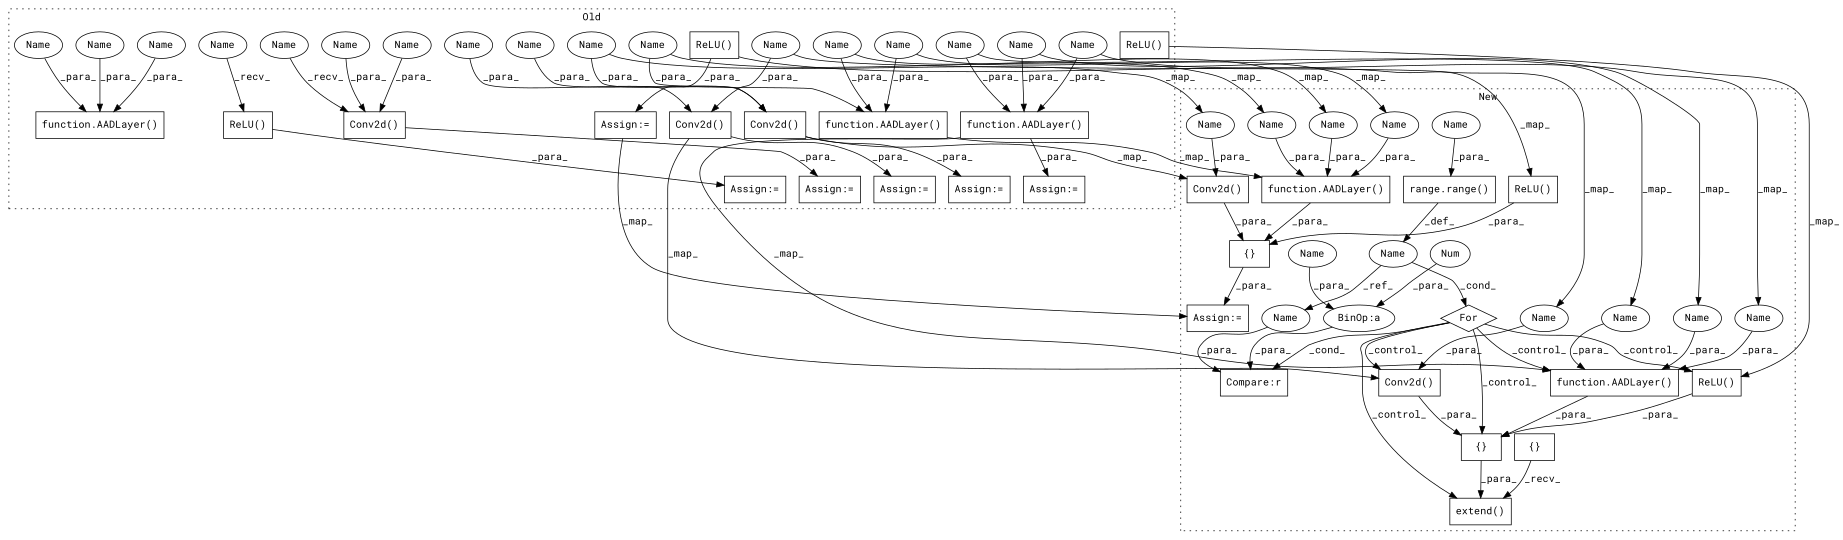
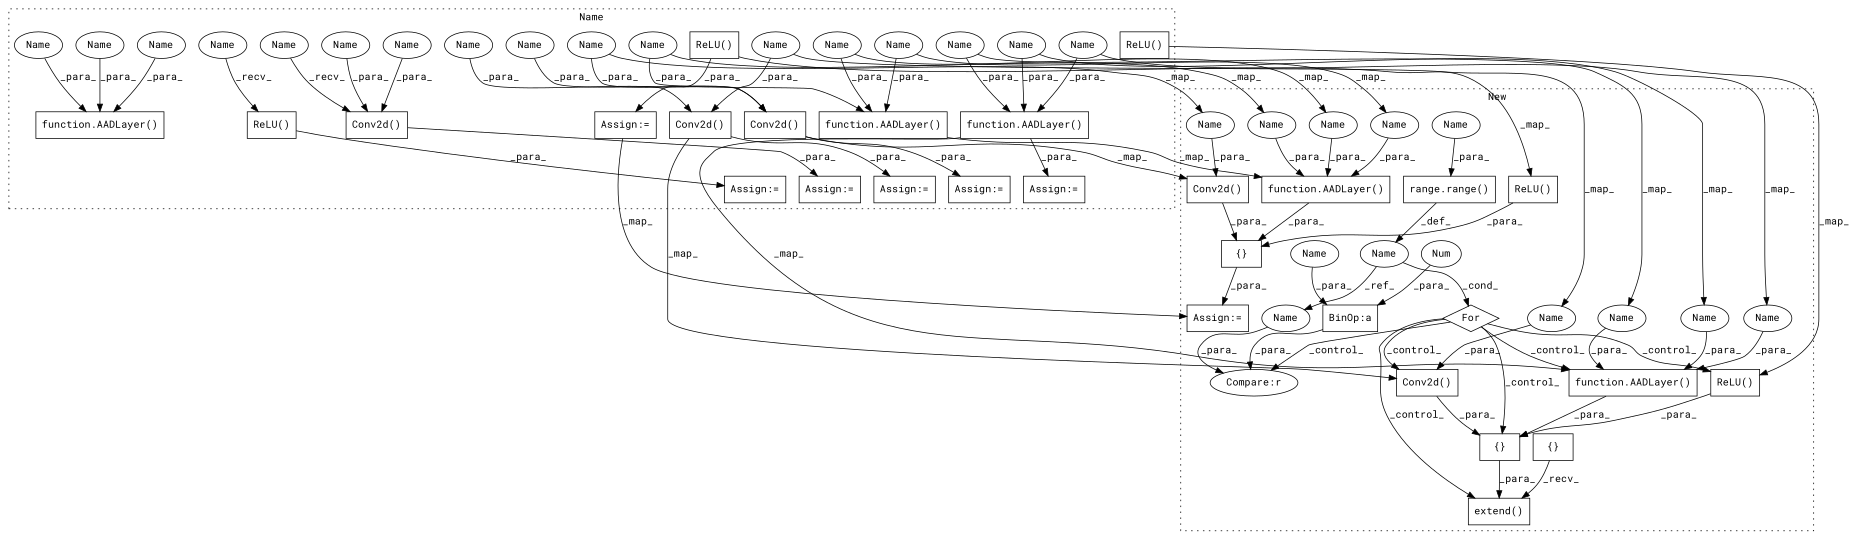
  digraph {
    fontname="Roboto Mono"
    node [a=87 fontname="Roboto Mono" l=3 s=2008 shape=ellipse]
    edge [fontname="Roboto Mono"]
    n1 [a=75 l="9,1" label="function.AADLayer()" s="1470,1496" shape=box]
    n2 [a=75 l="10,49" label="Conv2d()" s="1700,1719" shape=box]
    n3 [a=75 l="9,1" label="function.AADLayer()" s="1651,1677" shape=box]
    n4 [a=75 l="10,49" label="Conv2d()" s="1914,1933" shape=box]
    n5 [a=75 l="9,1" label="function.AADLayer()" s="1861,1887" shape=box]
    n6 [a=75 l="10,49" label="Conv2d()" s="1519,1537" shape=box]
    n7 [a=75 l=21 label="ReLU()" s=1790 shape=box]
    n8 [a=68 label="Assign:=" s=1648 shape=box]
    n9 [a=75 l=21 label="ReLU()" shape=box]
    n10 [a=68 label="Assign:=" s=1697 shape=box]
    n11 [a=75 l=21 label="ReLU()" s=1608 shape=box]
    n12 [a=68 label="Assign:=" s=2005 shape=box]
    n13 [a=68 label="Assign:=" s=1516 shape=box]
    n14 [a=68 label="Assign:=" s=1911 shape=box]
    n15 [a=68 label="Assign:=" s=1787 shape=box]
    n16 [label=Name s=1710]
    n17 [label=Name s=1529]
    n18 [label=Name s=1479]
    n19 [label=Name s=1924]
    n20 [label=Name s=1660]
    n21 [label=Name s=1534]
    n22 [label=Name s=1870]
    n23 [l=4 label=Name s=1929]
    n24 [l=4 label=Name s=1715]
    n25 [l=2 label=Name s=1519]
    n26 [l=2 label=Name]
    n27 [l=4 label=Name s=1883]
    n28 [l=4 label=Name s=1673]
    n29 [l=4 label=Name s=1492]
    n30 [l=6 label=Name s=1875]
    n31 [l=6 label=Name s=1665]
    n32 [l=6 label=Name s=1484]
    n33 [a=59 l="1,0" label="{}" s="2037,2219" shape=box]
    n34 [a=75 l="6,1" label="range.range()" s="1934,1950" shape=box]
-   n35 [a=82 l=1 label="BinOp:a" s=1993]
-   n36 [a=40 l=18 label="Compare:r" s=1978 shape=box]
+   n35 [a=82 l=1 label="BinOp:a" s=1993 shape=box]
+   n36 [a=40 l=18 label="Compare:r" s=1978]
    n37 [a=75 l="10,49" label="Conv2d()" s="2152,2170" shape=box]
    n38 [a=75 l="9,1" label="function.AADLayer()" s="2038,2064" shape=box]
    n39 [a=75 l="10,49" label="Conv2d()" s="2487,2506" shape=box]
    n40 [a=59 l="1,0" label="{}" s="2374,2555" shape=box]
    n41 [a=75 l="9,1" label="function.AADLayer()" s="2375,2401" shape=box]
    n42 [l=1 label=Name s=1929]
    n43 [a=107 l="4,14" label=For s="1925,1951" shape=diamond]
    n44 [a=75 l="18,1" label="extend()" s="2019,2251" shape=box]
    n45 [a=59 l="2,1" label="{}" s="1914,1914" shape=box]
    n46 [a=76 l=1 label=Num s=1994]
    n47 [a=75 l=21 label="ReLU()" s=2434 shape=box]
    n48 [a=75 l=21 label="ReLU()" s=2098 shape=box]
    n49 [a=68 label="Assign:=" s=2371 shape=box]
    n50 [l=1 label=Name s=1978]
    n51 [label=Name s=2162]
    n52 [label=Name s=2497]
    n53 [label=Name s=2384]
    n54 [label=Name s=2047]
    n55 [l=10 label=Name s=1940]
    n56 [l=10 label=Name s=1983]
    n57 [l=4 label=Name s=2397]
    n58 [l=4 label=Name s=2060]
    n59 [l=6 label=Name s=2389]
    n60 [l=6 label=Name s=2052]
    subgraph cluster_1 {
-     label=Old
+     label=Name
      style=dotted
      n1
      n2
      n3
      n4
      n5
      n6
      n7
      n8
      n9
      n10
      n11
      n12
      n13
      n14
      n15
      n16
      n17
      n18
      n19
      n20
      n21
      n22
      n23
      n24
      n25
      n26
      n27
      n28
      n29
      n30
      n31
      n32
    }
    subgraph cluster_2 {
      label=New
      style=dotted
      n33
      n34
      n35
      n36
      n37
      n38
      n39
      n40
      n41
      n42
      n43
      n44
      n45
      n46
      n47
      n48
      n49
      n50
      n51
      n52
      n53
      n54
      n55
      n56
      n57
      n58
      n59
      n60
    }
    n2 -> n10 [label=_para_]
    n2 -> n37 [label=_map_]
    n3 -> n8 [label=_para_]
    n3 -> n38 [label=_map_]
    n4 -> n14 [label=_para_]
    n4 -> n39 [label=_map_]
    n5 -> n41 [label=_map_]
    n6 -> n13 [label=_para_]
    n7 -> n15 [label=_para_]
    n7 -> n47 [label=_map_]
    n9 -> n12 [label=_para_]
    n11 -> n48 [label=_map_]
    n15 -> n49 [label=_map_]
    n16 -> n2 [label=_para_]
    n16 -> n51 [label=_map_]
    n17 -> n6 [label=_para_]
    n18 -> n1 [label=_para_]
    n19 -> n4 [label=_para_]
    n19 -> n52 [label=_map_]
    n20 -> n3 [label=_para_]
    n20 -> n54 [label=_map_]
    n21 -> n6 [label=_para_]
    n22 -> n5 [label=_para_]
    n22 -> n53 [label=_map_]
    n23 -> n4 [label=_para_]
    n24 -> n2 [label=_para_]
    n25 -> n6 [label=_recv_]
    n26 -> n9 [label=_recv_]
    n27 -> n5 [label=_para_]
    n27 -> n57 [label=_map_]
    n28 -> n3 [label=_para_]
    n28 -> n58 [label=_map_]
    n29 -> n1 [label=_para_]
    n30 -> n5 [label=_para_]
    n30 -> n59 [label=_map_]
    n31 -> n3 [label=_para_]
    n31 -> n60 [label=_map_]
    n32 -> n1 [label=_para_]
    n33 -> n44 [label=_para_]
    n34 -> n42 [label=_def_]
    n35 -> n36 [label=_para_]
    n37 -> n33 [label=_para_]
    n38 -> n33 [label=_para_]
    n39 -> n40 [label=_para_]
    n40 -> n49 [label=_para_]
    n41 -> n40 [label=_para_]
    n42 -> n43 [label=_cond_]
    n42 -> n50 [label=_ref_]
    n43 -> n33 [label=_control_]
-   n43 -> n36 [label=_cond_]
+   n43 -> n36 [label=_control_]
    n43 -> n37 [label=_control_]
    n43 -> n38 [label=_control_]
    n43 -> n44 [label=_control_]
    n43 -> n48 [label=_control_]
    n45 -> n44 [label=_recv_]
    n46 -> n35 [label=_para_]
    n47 -> n40 [label=_para_]
    n48 -> n33 [label=_para_]
    n50 -> n36 [label=_para_]
    n51 -> n37 [label=_para_]
    n52 -> n39 [label=_para_]
    n53 -> n41 [label=_para_]
    n54 -> n38 [label=_para_]
    n55 -> n34 [label=_para_]
    n56 -> n35 [label=_para_]
    n57 -> n41 [label=_para_]
    n58 -> n38 [label=_para_]
    n59 -> n41 [label=_para_]
    n60 -> n38 [label=_para_]
  }
